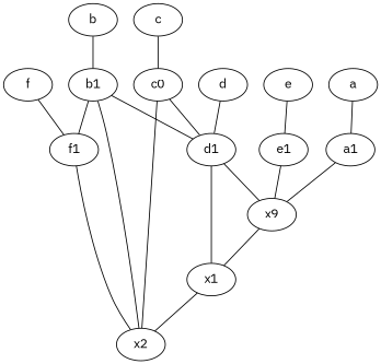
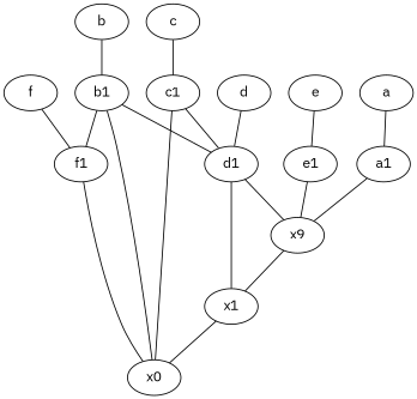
  graph {
    fontname="IBM Plex Sans"
    node [fontname="IBM Plex Sans" labelfontsize=50]
    edge [fontname="IBM Plex Sans"]
    d
    d1
    n3 [label=x9]
    x1
    a1
    e1
    f
    f1
-   x2
+   x2 [label=x0]
    e
-   c1 [label=c0]
+   c1
    a
    c
    b
    b1
    d -- d1
    d1 -- n3
    d1 -- x1
    n3 -- x1
    x1 -- x2
    a1 -- n3
    e1 -- n3
    f -- f1
    f1 -- x2
    e -- e1
    c1 -- d1
    c1 -- x2
    a -- a1
    c -- c1
    b -- b1
    b1 -- d1
    b1 -- f1
    b1 -- x2
  }
